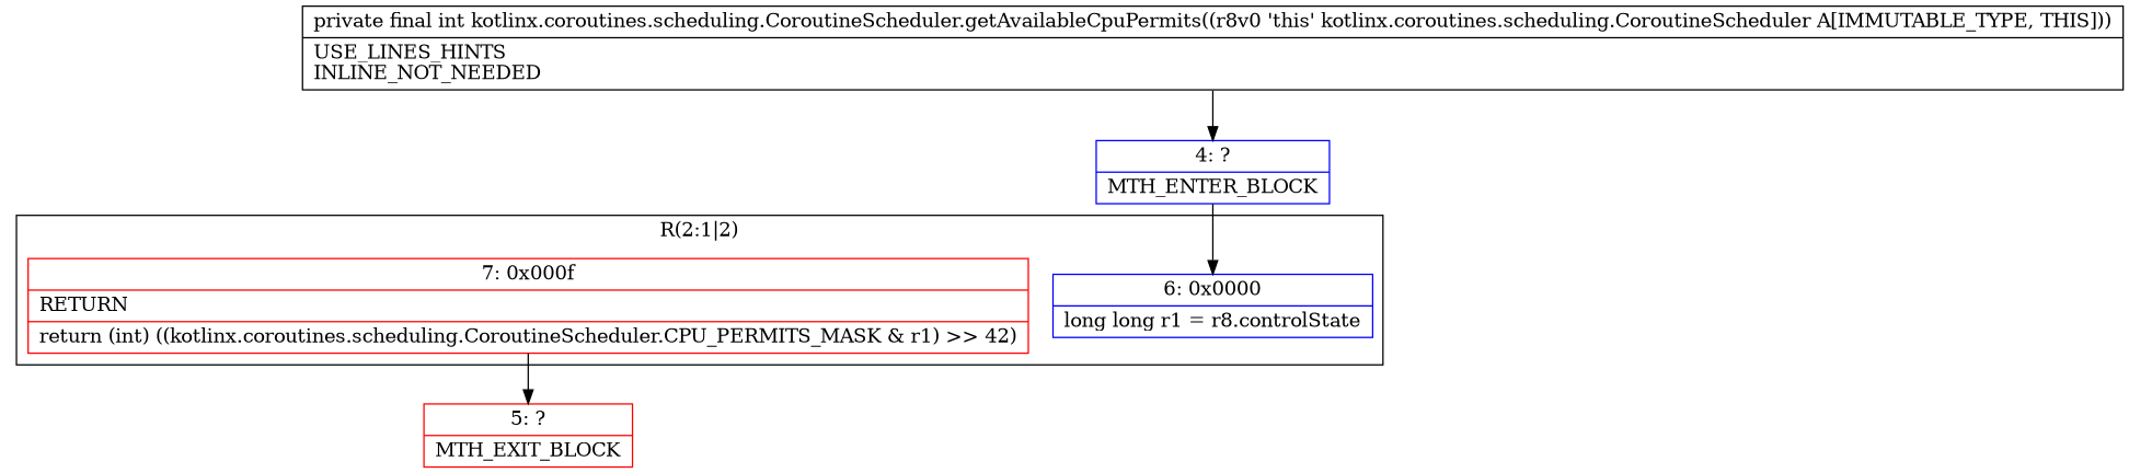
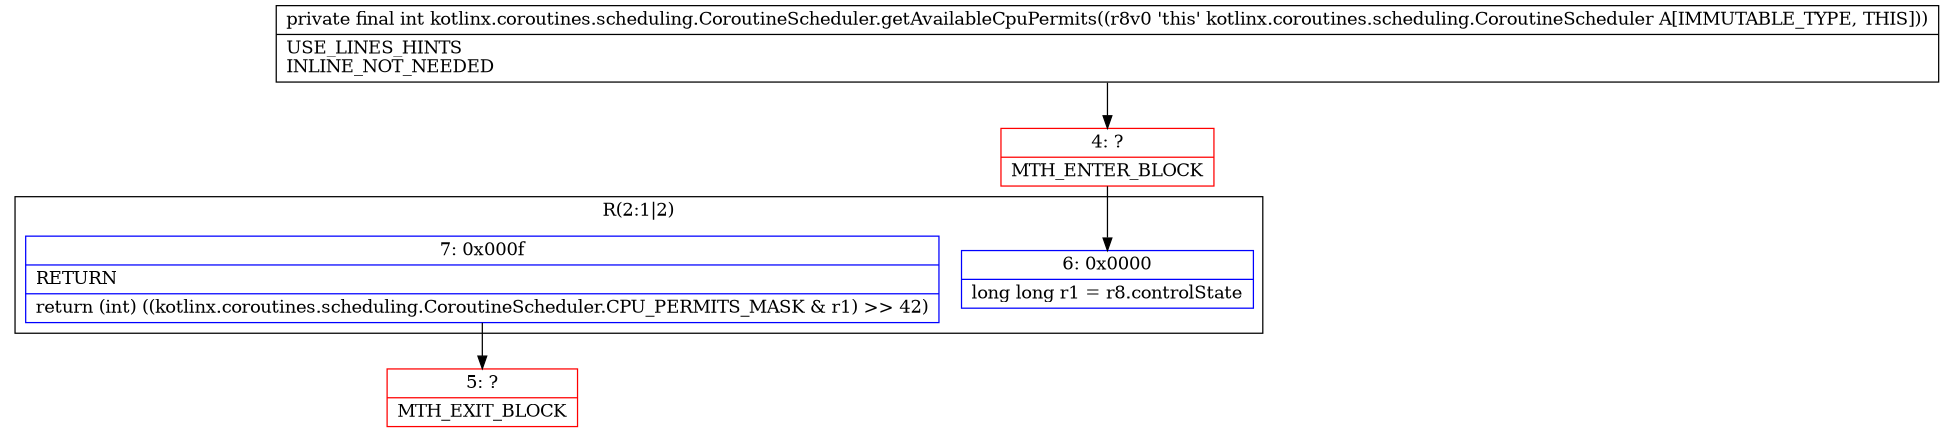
  digraph {
    node [color=blue shape=record]
    n1 [label="{6\:\ 0x0000|long long r1 = r8.controlState\l}"]
-   n2 [color=red label="{7\:\ 0x000f|RETURN\l|return (int) ((kotlinx.coroutines.scheduling.CoroutineScheduler.CPU_PERMITS_MASK & r1) \>\> 42)\l}"]
+   n2 [label="{7\:\ 0x000f|RETURN\l|return (int) ((kotlinx.coroutines.scheduling.CoroutineScheduler.CPU_PERMITS_MASK & r1) \>\> 42)\l}"]
    n3 [color=red label="{5\:\ ?|MTH_EXIT_BLOCK\l}"]
-   n4 [label="{4\:\ ?|MTH_ENTER_BLOCK\l}"]
+   n4 [color=red label="{4\:\ ?|MTH_ENTER_BLOCK\l}"]
    n5 [label="{private final int kotlinx.coroutines.scheduling.CoroutineScheduler.getAvailableCpuPermits((r8v0 'this' kotlinx.coroutines.scheduling.CoroutineScheduler A[IMMUTABLE_TYPE, THIS]))  | USE_LINES_HINTS\lINLINE_NOT_NEEDED\l}" color=""]
    subgraph cluster_1 {
      label="R(2:1|2)"
      n1
      n2
    }
    n2 -> n3
    n4 -> n1
    n5 -> n4
  }
